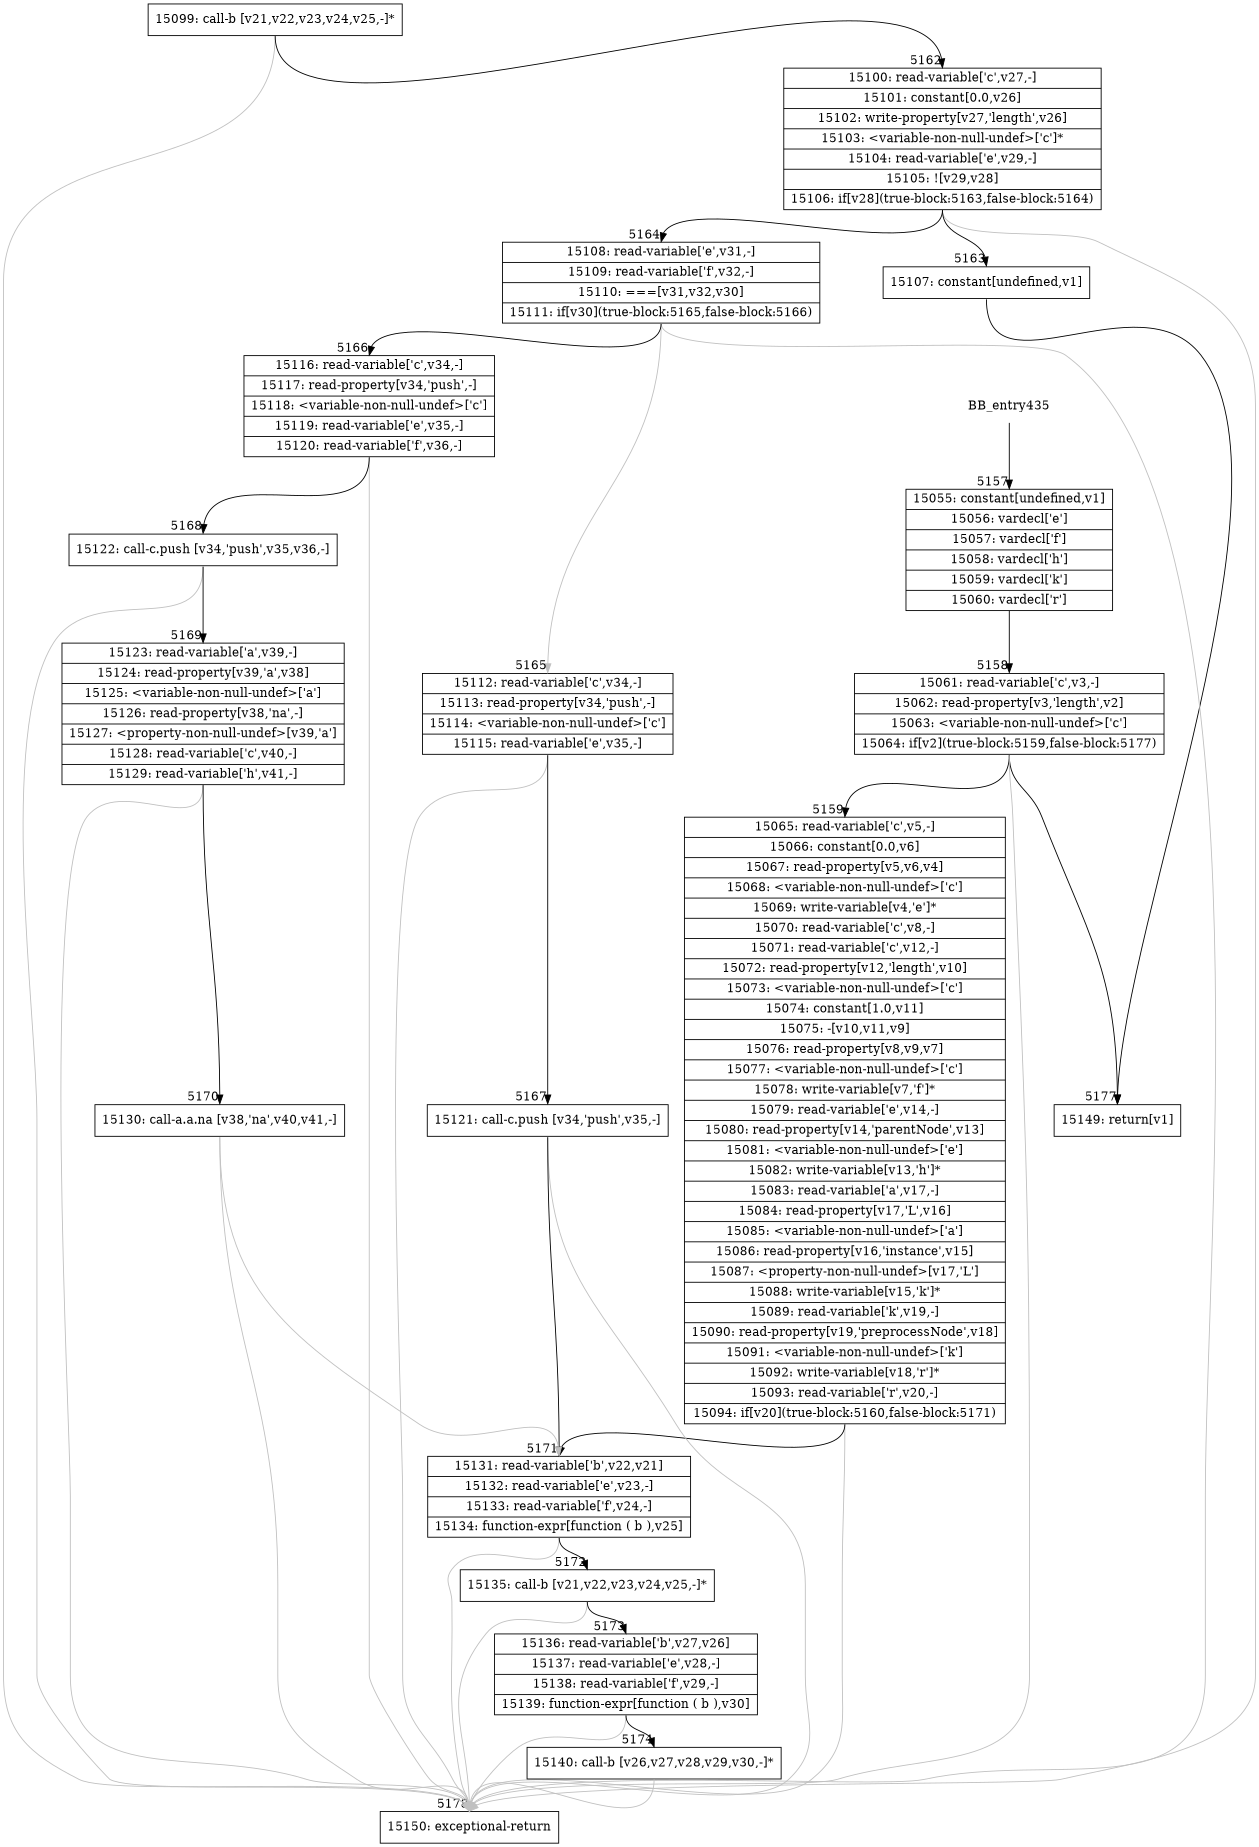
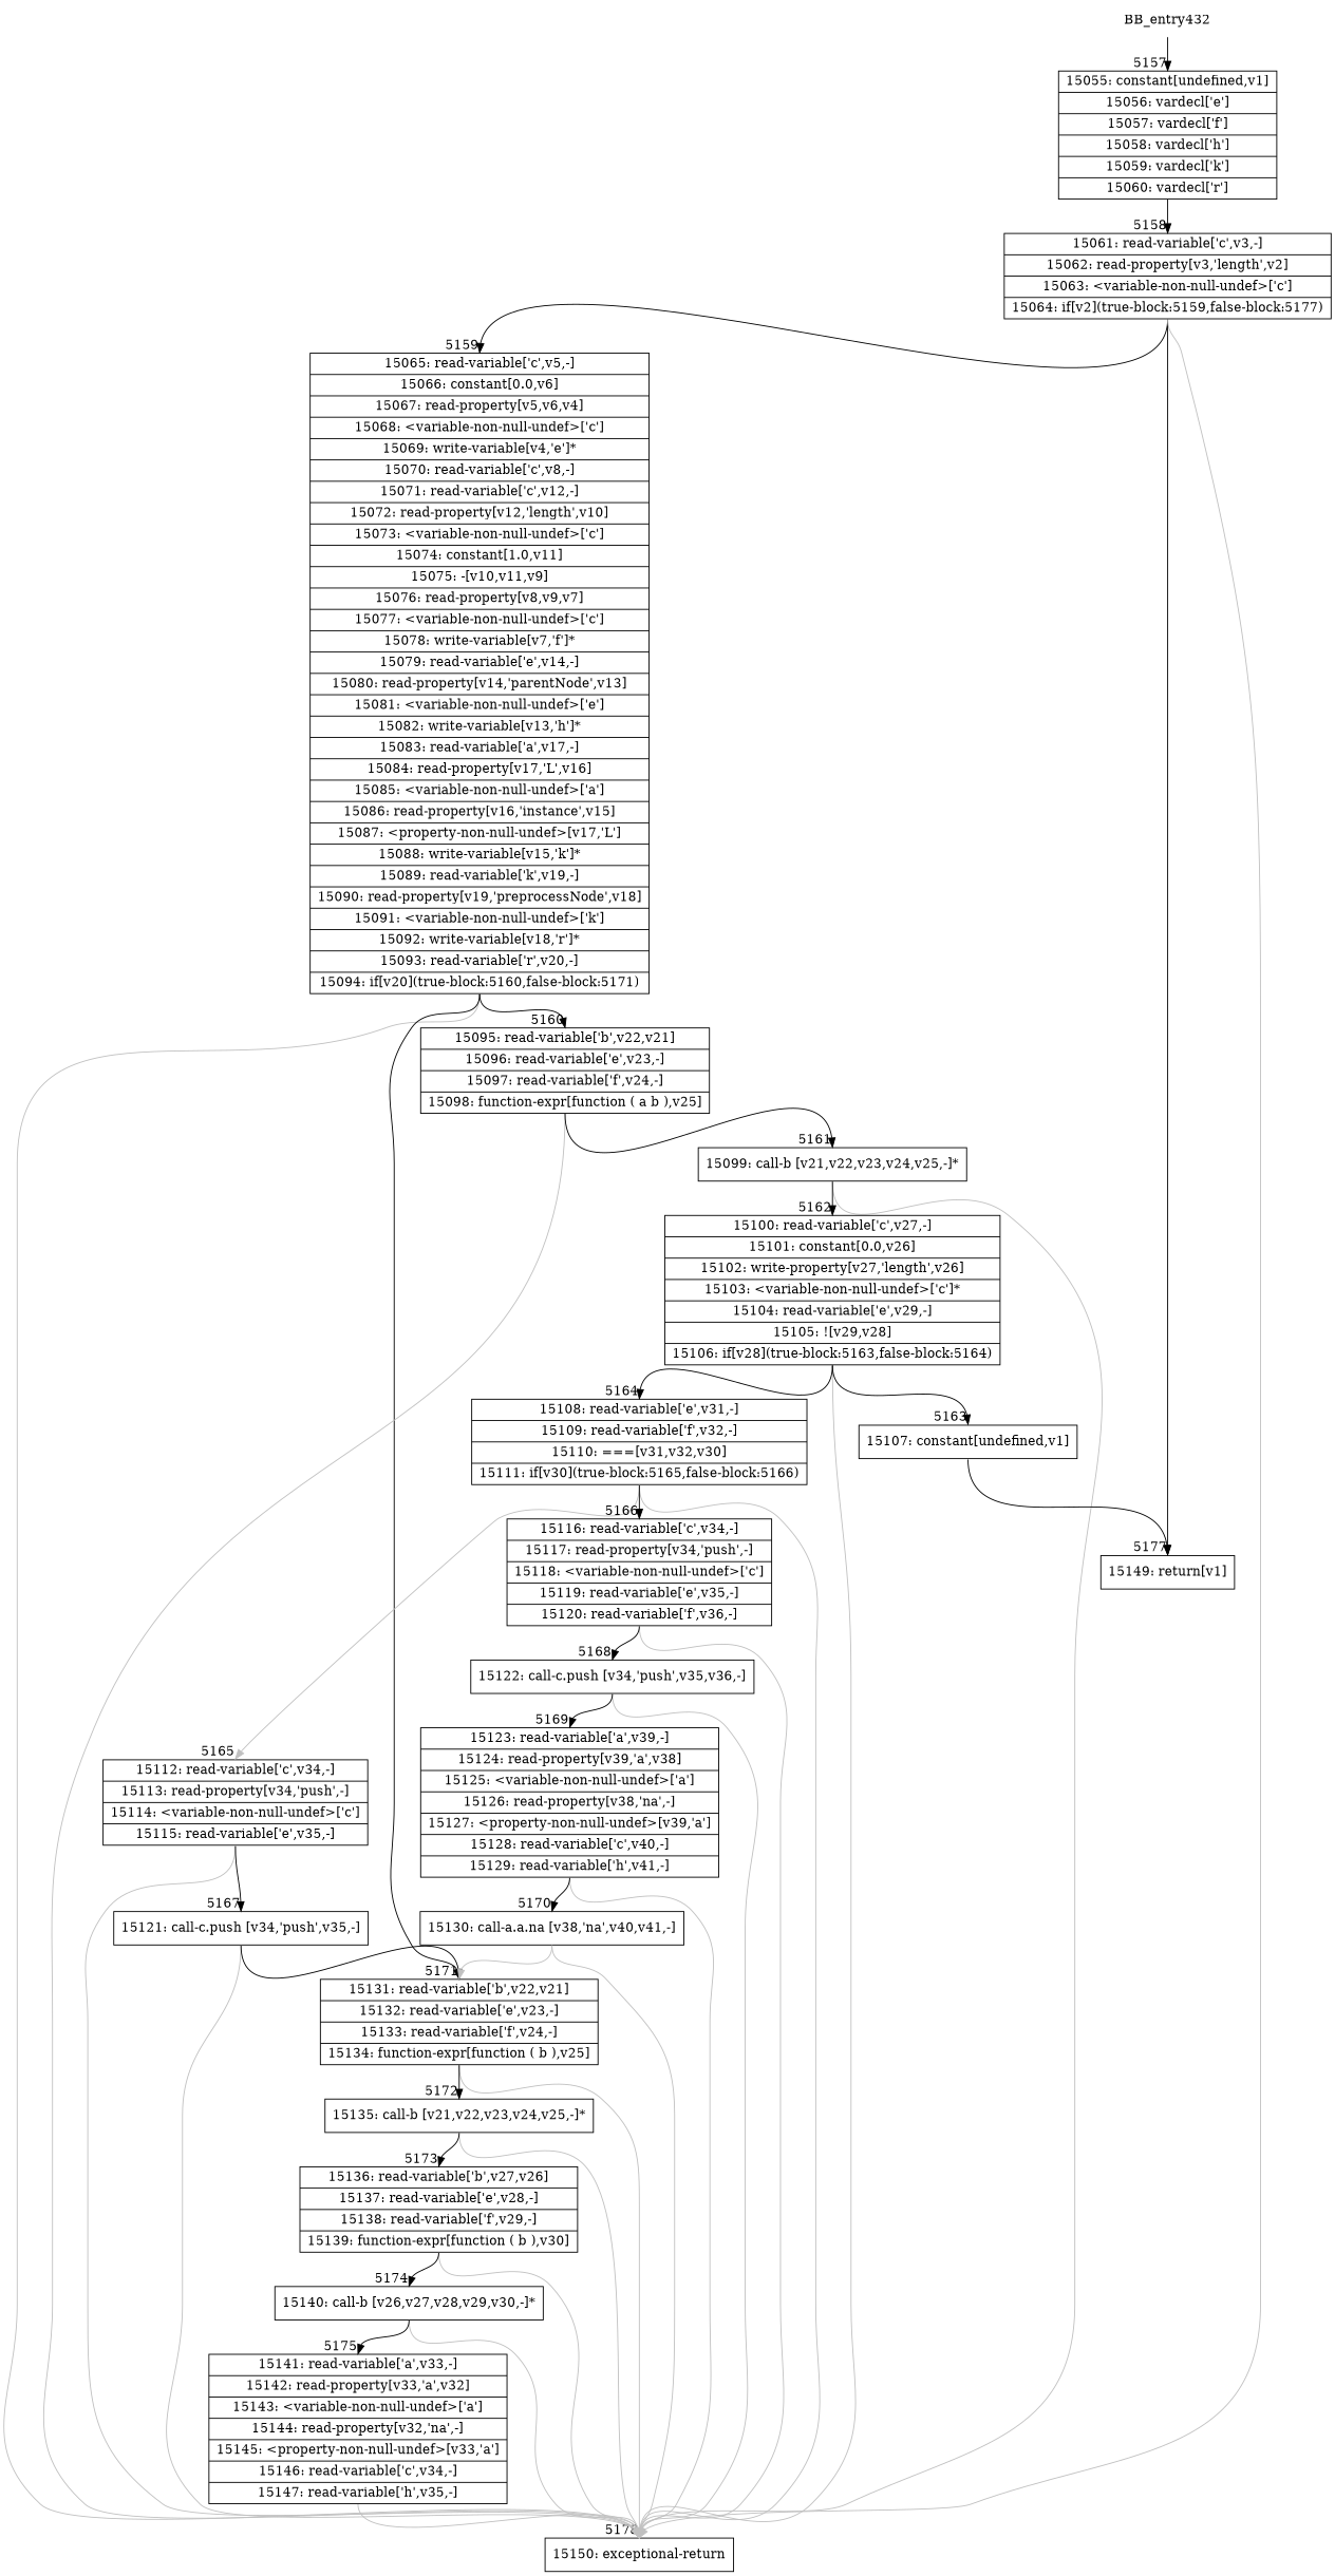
  digraph {
    rankdir=TD
    node [shape=record]
    edge [headport=n tailport=s]
-   BB_entry432 [shape=none label=BB_entry435]
+   BB_entry432 [shape=none]
    n2 [label="{15055: constant[undefined,v1]|15056: vardecl['e']|15057: vardecl['f']|15058: vardecl['h']|15059: vardecl['k']|15060: vardecl['r']}"]
    n3 [label="{15061: read-variable['c',v3,-]|15062: read-property[v3,'length',v2]|15063: \<variable-non-null-undef\>['c']|15064: if[v2](true-block:5159,false-block:5177)}"]
    n4 [label="{15065: read-variable['c',v5,-]|15066: constant[0.0,v6]|15067: read-property[v5,v6,v4]|15068: \<variable-non-null-undef\>['c']|15069: write-variable[v4,'e']*|15070: read-variable['c',v8,-]|15071: read-variable['c',v12,-]|15072: read-property[v12,'length',v10]|15073: \<variable-non-null-undef\>['c']|15074: constant[1.0,v11]|15075: -[v10,v11,v9]|15076: read-property[v8,v9,v7]|15077: \<variable-non-null-undef\>['c']|15078: write-variable[v7,'f']*|15079: read-variable['e',v14,-]|15080: read-property[v14,'parentNode',v13]|15081: \<variable-non-null-undef\>['e']|15082: write-variable[v13,'h']*|15083: read-variable['a',v17,-]|15084: read-property[v17,'L',v16]|15085: \<variable-non-null-undef\>['a']|15086: read-property[v16,'instance',v15]|15087: \<property-non-null-undef\>[v17,'L']|15088: write-variable[v15,'k']*|15089: read-variable['k',v19,-]|15090: read-property[v19,'preprocessNode',v18]|15091: \<variable-non-null-undef\>['k']|15092: write-variable[v18,'r']*|15093: read-variable['r',v20,-]|15094: if[v20](true-block:5160,false-block:5171)}"]
    n5 [label="{15149: return[v1]}"]
    n6 [label="{15150: exceptional-return}"]
+   n7 [label="{15095: read-variable['b',v22,v21]|15096: read-variable['e',v23,-]|15097: read-variable['f',v24,-]|15098: function-expr[function ( a b ),v25]}"]
    n8 [label="{15131: read-variable['b',v22,v21]|15132: read-variable['e',v23,-]|15133: read-variable['f',v24,-]|15134: function-expr[function ( b ),v25]}"]
    n9 [label="{15099: call-b [v21,v22,v23,v24,v25,-]*}"]
    n10 [label="{15135: call-b [v21,v22,v23,v24,v25,-]*}"]
    n11 [label="{15100: read-variable['c',v27,-]|15101: constant[0.0,v26]|15102: write-property[v27,'length',v26]|15103: \<variable-non-null-undef\>['c']*|15104: read-variable['e',v29,-]|15105: ![v29,v28]|15106: if[v28](true-block:5163,false-block:5164)}"]
    n12 [label="{15136: read-variable['b',v27,v26]|15137: read-variable['e',v28,-]|15138: read-variable['f',v29,-]|15139: function-expr[function ( b ),v30]}"]
    n13 [label="{15107: constant[undefined,v1]}"]
    n14 [label="{15108: read-variable['e',v31,-]|15109: read-variable['f',v32,-]|15110: ===[v31,v32,v30]|15111: if[v30](true-block:5165,false-block:5166)}"]
    n15 [label="{15112: read-variable['c',v34,-]|15113: read-property[v34,'push',-]|15114: \<variable-non-null-undef\>['c']|15115: read-variable['e',v35,-]}"]
    n16 [label="{15116: read-variable['c',v34,-]|15117: read-property[v34,'push',-]|15118: \<variable-non-null-undef\>['c']|15119: read-variable['e',v35,-]|15120: read-variable['f',v36,-]}"]
    n17 [label="{15121: call-c.push [v34,'push',v35,-]}"]
    n18 [label="{15122: call-c.push [v34,'push',v35,v36,-]}"]
    n19 [label="{15123: read-variable['a',v39,-]|15124: read-property[v39,'a',v38]|15125: \<variable-non-null-undef\>['a']|15126: read-property[v38,'na',-]|15127: \<property-non-null-undef\>[v39,'a']|15128: read-variable['c',v40,-]|15129: read-variable['h',v41,-]}"]
    n20 [label="{15130: call-a.a.na [v38,'na',v40,v41,-]}"]
    n21 [label="{15140: call-b [v26,v27,v28,v29,v30,-]*}"]
+   n22 [label="{15141: read-variable['a',v33,-]|15142: read-property[v33,'a',v32]|15143: \<variable-non-null-undef\>['a']|15144: read-property[v32,'na',-]|15145: \<property-non-null-undef\>[v33,'a']|15146: read-variable['c',v34,-]|15147: read-variable['h',v35,-]}"]
    BB_entry432 -> n2 [headlabel="    5157"]
    n2 -> n3 [headlabel="      5158"]
    n3 -> n4 [headlabel="      5159"]
    n3 -> n5 [headlabel="      5177"]
    n3 -> n6 [color=gray headlabel="      5178"]
    n4 -> n6 [color=gray]
+   n4 -> n7 [headlabel="      5160"]
    n4 -> n8 [headlabel="      5171"]
+   n7 -> n6 [color=gray]
+   n7 -> n9 [headlabel="      5161"]
    n8 -> n6 [color=gray]
    n8 -> n10 [headlabel="      5172"]
    n9 -> n6 [color=gray]
    n9 -> n11 [headlabel="      5162"]
    n10 -> n6 [color=gray]
    n10 -> n12 [headlabel="      5173"]
    n11 -> n6 [color=gray]
    n11 -> n13 [headlabel="      5163"]
    n11 -> n14 [headlabel="      5164"]
    n12 -> n6 [color=gray]
    n12 -> n21 [headlabel="      5174"]
    n13 -> n5
    n14 -> n6 [color=gray]
    n14 -> n15 [color=gray headlabel="      5165"]
    n14 -> n16 [headlabel="      5166"]
    n15 -> n6 [color=gray]
    n15 -> n17 [headlabel="      5167"]
    n16 -> n6 [color=gray]
    n16 -> n18 [headlabel="      5168"]
    n17 -> n6 [color=gray]
    n17 -> n8
    n18 -> n6 [color=gray]
    n18 -> n19 [headlabel="      5169"]
    n19 -> n6 [color=gray]
    n19 -> n20 [headlabel="      5170"]
    n20 -> n6 [color=gray]
    n20 -> n8 [color=gray]
    n21 -> n6 [color=gray]
+   n21 -> n22 [headlabel="      5175"]
+   n22 -> n6 [color=gray]
  }
